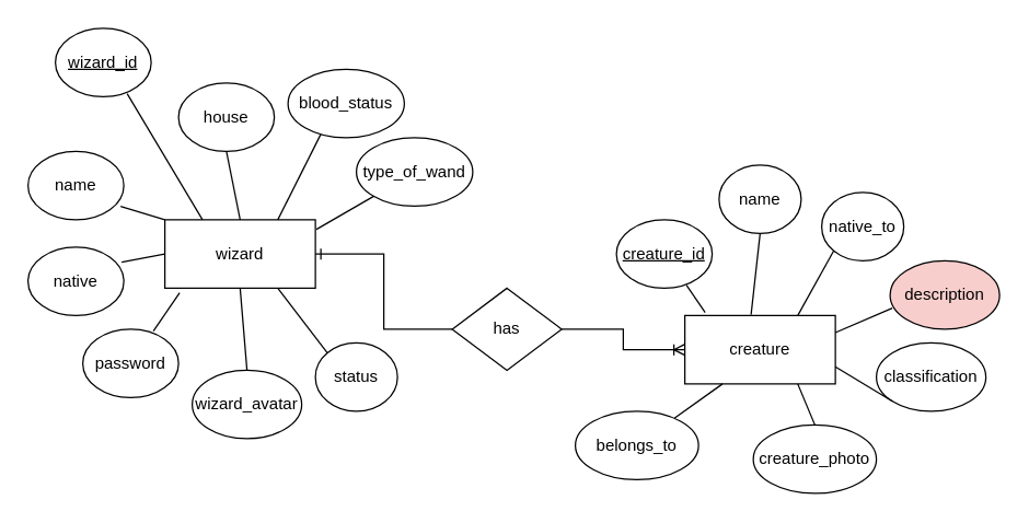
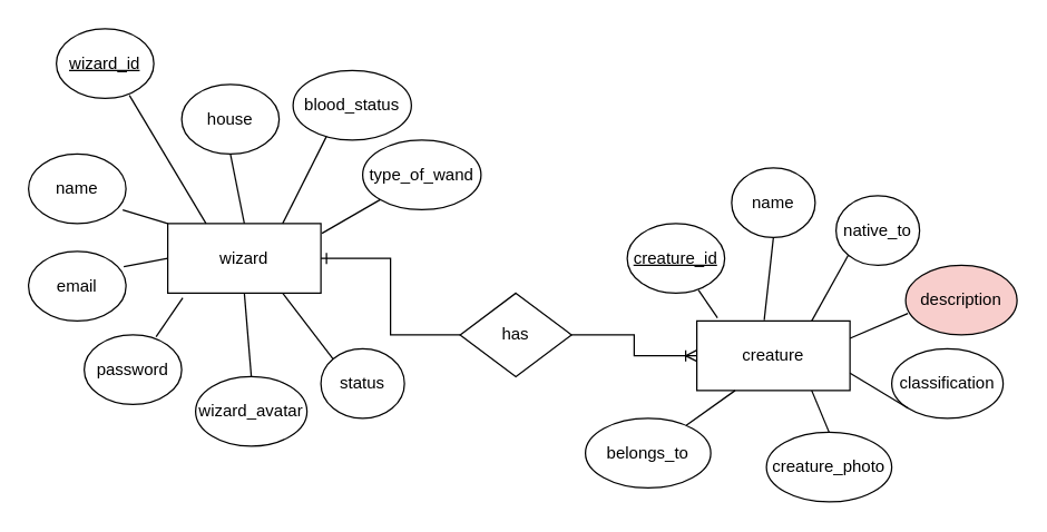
  <mxCell id="0" />
  <mxCell id="1" parent="0" />
  <mxCell id="2" value="wizard" style="whiteSpace=wrap;html=1;" parent="1" vertex="1"><mxGeometry x="120" y="160" width="110" height="50" as="geometry" /></mxCell>
  <mxCell id="3" value="creature" style="whiteSpace=wrap;html=1;" parent="1" vertex="1"><mxGeometry x="500" y="230" width="110" height="50" as="geometry" /></mxCell>
  <mxCell id="4" value="" style="edgeStyle=orthogonalEdgeStyle;rounded=0;orthogonalLoop=1;jettySize=auto;html=1;endArrow=ERoneToMany;endFill=0;" parent="1" source="6" target="3" edge="1"><mxGeometry relative="1" as="geometry" /></mxCell>
  <mxCell id="5" value="" style="edgeStyle=orthogonalEdgeStyle;rounded=0;orthogonalLoop=1;jettySize=auto;html=1;endArrow=ERone;endFill=0;" parent="1" source="6" target="2" edge="1"><mxGeometry relative="1" as="geometry" /></mxCell>
  <mxCell id="6" value="has" style="rhombus;whiteSpace=wrap;html=1;" parent="1" vertex="1"><mxGeometry x="330" y="210" width="80" height="60" as="geometry" /></mxCell>
  <mxCell id="7" value="name" style="ellipse;whiteSpace=wrap;html=1;" parent="1" vertex="1"><mxGeometry x="20" y="110" width="70" height="50" as="geometry" /></mxCell>
  <mxCell id="8" value="&lt;u&gt;wizard_id&lt;/u&gt;" style="ellipse;whiteSpace=wrap;html=1;" parent="1" vertex="1"><mxGeometry x="40" y="20" width="70" height="50" as="geometry" /></mxCell>
- <mxCell id="9" value="native" style="ellipse;whiteSpace=wrap;html=1;" parent="1" vertex="1"><mxGeometry x="20" y="180" width="70" height="50" as="geometry" /></mxCell>
+ <mxCell id="9" value="email" style="ellipse;whiteSpace=wrap;html=1;" parent="1" vertex="1"><mxGeometry x="20" y="180" width="70" height="50" as="geometry" /></mxCell>
  <mxCell id="10" value="password" style="ellipse;whiteSpace=wrap;html=1;" parent="1" vertex="1"><mxGeometry x="60" y="240" width="70" height="50" as="geometry" /></mxCell>
  <mxCell id="11" value="wizard_avatar" style="ellipse;whiteSpace=wrap;html=1;" parent="1" vertex="1"><mxGeometry x="140" y="270" width="80" height="50" as="geometry" /></mxCell>
  <mxCell id="12" value="house" style="ellipse;whiteSpace=wrap;html=1;" parent="1" vertex="1"><mxGeometry x="130" y="60" width="70" height="50" as="geometry" /></mxCell>
  <mxCell id="13" value="type_of_wand" style="ellipse;whiteSpace=wrap;html=1;" parent="1" vertex="1"><mxGeometry x="260" y="100" width="85" height="50" as="geometry" /></mxCell>
  <mxCell id="14" value="blood_status" style="ellipse;whiteSpace=wrap;html=1;" parent="1" vertex="1"><mxGeometry x="210" y="50" width="85" height="50" as="geometry" /></mxCell>
  <mxCell id="15" value="status" style="ellipse;whiteSpace=wrap;html=1;" parent="1" vertex="1"><mxGeometry x="230" y="250" width="60" height="50" as="geometry" /></mxCell>
  <mxCell id="16" value="" style="endArrow=none;html=1;rounded=0;exitX=1.007;exitY=0.14;exitDx=0;exitDy=0;exitPerimeter=0;entryX=0;entryY=1;entryDx=0;entryDy=0;" parent="1" source="2" target="13" edge="1"><mxGeometry width="50" height="50" relative="1" as="geometry"><mxPoint x="380" y="200" as="sourcePoint" /><mxPoint x="430" y="150" as="targetPoint" /></mxGeometry></mxCell>
  <mxCell id="17" value="" style="endArrow=none;html=1;rounded=0;exitX=0.75;exitY=0;exitDx=0;exitDy=0;entryX=0.282;entryY=0.948;entryDx=0;entryDy=0;entryPerimeter=0;" parent="1" source="2" target="14" edge="1"><mxGeometry width="50" height="50" relative="1" as="geometry"><mxPoint x="240.77" y="177" as="sourcePoint" /><mxPoint x="282.626" y="152.782" as="targetPoint" /></mxGeometry></mxCell>
  <mxCell id="18" value="" style="endArrow=none;html=1;rounded=0;exitX=0.5;exitY=0;exitDx=0;exitDy=0;entryX=0.5;entryY=1;entryDx=0;entryDy=0;" parent="1" source="2" target="12" edge="1"><mxGeometry width="50" height="50" relative="1" as="geometry"><mxPoint x="212.5" y="170" as="sourcePoint" /><mxPoint x="243.97" y="107.4" as="targetPoint" /></mxGeometry></mxCell>
  <mxCell id="19" value="" style="endArrow=none;html=1;rounded=0;exitX=0.25;exitY=0;exitDx=0;exitDy=0;entryX=0.749;entryY=0.956;entryDx=0;entryDy=0;entryPerimeter=0;" parent="1" source="2" target="8" edge="1"><mxGeometry width="50" height="50" relative="1" as="geometry"><mxPoint x="185" y="170" as="sourcePoint" /><mxPoint x="175" y="120" as="targetPoint" /></mxGeometry></mxCell>
  <mxCell id="20" value="" style="endArrow=none;html=1;rounded=0;exitX=0;exitY=0;exitDx=0;exitDy=0;entryX=0.966;entryY=0.804;entryDx=0;entryDy=0;entryPerimeter=0;" parent="1" source="2" target="7" edge="1"><mxGeometry width="50" height="50" relative="1" as="geometry"><mxPoint x="157.5" y="170" as="sourcePoint" /><mxPoint x="102.43" y="77.8" as="targetPoint" /></mxGeometry></mxCell>
  <mxCell id="21" value="" style="endArrow=none;html=1;rounded=0;exitX=0;exitY=0.5;exitDx=0;exitDy=0;entryX=0.977;entryY=0.22;entryDx=0;entryDy=0;entryPerimeter=0;" parent="1" source="2" target="9" edge="1"><mxGeometry width="50" height="50" relative="1" as="geometry"><mxPoint x="130" y="170" as="sourcePoint" /><mxPoint x="97.62" y="160.2" as="targetPoint" /></mxGeometry></mxCell>
  <mxCell id="22" value="" style="endArrow=none;html=1;rounded=0;exitX=0.098;exitY=1.068;exitDx=0;exitDy=0;entryX=0.737;entryY=0.028;entryDx=0;entryDy=0;entryPerimeter=0;exitPerimeter=0;" parent="1" source="2" target="10" edge="1"><mxGeometry width="50" height="50" relative="1" as="geometry"><mxPoint x="130" y="195" as="sourcePoint" /><mxPoint x="98.39" y="201" as="targetPoint" /></mxGeometry></mxCell>
  <mxCell id="23" value="" style="endArrow=none;html=1;rounded=0;exitX=0.5;exitY=1;exitDx=0;exitDy=0;entryX=0.5;entryY=0;entryDx=0;entryDy=0;" parent="1" source="2" target="11" edge="1"><mxGeometry width="50" height="50" relative="1" as="geometry"><mxPoint x="140.78" y="223.4" as="sourcePoint" /><mxPoint x="121.59" y="251.4" as="targetPoint" /></mxGeometry></mxCell>
  <mxCell id="24" value="" style="endArrow=none;html=1;rounded=0;exitX=0.75;exitY=1;exitDx=0;exitDy=0;entryX=0;entryY=0;entryDx=0;entryDy=0;" parent="1" source="2" target="15" edge="1"><mxGeometry width="50" height="50" relative="1" as="geometry"><mxPoint x="185" y="220" as="sourcePoint" /><mxPoint x="190" y="280" as="targetPoint" /></mxGeometry></mxCell>
  <mxCell id="25" value="&lt;u&gt;creature_id&lt;/u&gt;" style="ellipse;whiteSpace=wrap;html=1;" parent="1" vertex="1"><mxGeometry x="450" y="160" width="70" height="50" as="geometry" /></mxCell>
  <mxCell id="26" value="name" style="ellipse;whiteSpace=wrap;html=1;" parent="1" vertex="1"><mxGeometry x="525" y="120" width="60" height="50" as="geometry" /></mxCell>
  <mxCell id="27" value="native_to" style="ellipse;whiteSpace=wrap;html=1;" parent="1" vertex="1"><mxGeometry x="600" y="140" width="60" height="50" as="geometry" /></mxCell>
  <mxCell id="28" value="description" style="ellipse;whiteSpace=wrap;html=1;fillColor=#f8cecc;" parent="1" vertex="1"><mxGeometry x="650" y="190" width="80" height="50" as="geometry" /></mxCell>
  <mxCell id="29" value="classification" style="ellipse;whiteSpace=wrap;html=1;" parent="1" vertex="1"><mxGeometry x="640" y="250" width="80" height="50" as="geometry" /></mxCell>
  <mxCell id="30" value="creature_photo" style="ellipse;whiteSpace=wrap;html=1;" parent="1" vertex="1"><mxGeometry x="550" y="310" width="90" height="50" as="geometry" /></mxCell>
  <mxCell id="31" value="belongs_to" style="ellipse;whiteSpace=wrap;html=1;" parent="1" vertex="1"><mxGeometry x="420" y="300" width="90" height="50" as="geometry" /></mxCell>
  <mxCell id="32" value="" style="endArrow=none;html=1;rounded=0;exitX=0.135;exitY=-0.044;exitDx=0;exitDy=0;exitPerimeter=0;entryX=0.731;entryY=0.956;entryDx=0;entryDy=0;entryPerimeter=0;" parent="1" source="3" target="25" edge="1"><mxGeometry width="50" height="50" relative="1" as="geometry"><mxPoint x="240.77" y="177" as="sourcePoint" /><mxPoint x="282.626" y="152.782" as="targetPoint" /></mxGeometry></mxCell>
  <mxCell id="33" value="" style="endArrow=none;html=1;rounded=0;exitX=0.44;exitY=-0.012;exitDx=0;exitDy=0;exitPerimeter=0;entryX=0.5;entryY=1;entryDx=0;entryDy=0;" parent="1" source="3" target="26" edge="1"><mxGeometry width="50" height="50" relative="1" as="geometry"><mxPoint x="524.85" y="237.8" as="sourcePoint" /><mxPoint x="511.17" y="217.8" as="targetPoint" /></mxGeometry></mxCell>
  <mxCell id="34" value="" style="endArrow=none;html=1;rounded=0;exitX=0.75;exitY=0;exitDx=0;exitDy=0;entryX=0;entryY=1;entryDx=0;entryDy=0;" parent="1" source="3" target="27" edge="1"><mxGeometry width="50" height="50" relative="1" as="geometry"><mxPoint x="558.4" y="239.4" as="sourcePoint" /><mxPoint x="565" y="180" as="targetPoint" /></mxGeometry></mxCell>
  <mxCell id="35" value="" style="endArrow=none;html=1;rounded=0;exitX=1;exitY=0.25;exitDx=0;exitDy=0;entryX=0.02;entryY=0.692;entryDx=0;entryDy=0;entryPerimeter=0;" parent="1" source="3" target="28" edge="1"><mxGeometry width="50" height="50" relative="1" as="geometry"><mxPoint x="592.5" y="240" as="sourcePoint" /><mxPoint x="618.787" y="192.678" as="targetPoint" /></mxGeometry></mxCell>
  <mxCell id="36" value="" style="endArrow=none;html=1;rounded=0;exitX=1;exitY=0.75;exitDx=0;exitDy=0;entryX=0;entryY=1;entryDx=0;entryDy=0;" parent="1" source="3" target="29" edge="1"><mxGeometry width="50" height="50" relative="1" as="geometry"><mxPoint x="620" y="252.5" as="sourcePoint" /><mxPoint x="661.6" y="234.6" as="targetPoint" /></mxGeometry></mxCell>
  <mxCell id="37" value="" style="endArrow=none;html=1;rounded=0;exitX=0.75;exitY=1;exitDx=0;exitDy=0;entryX=0.5;entryY=0;entryDx=0;entryDy=0;" parent="1" source="3" target="30" edge="1"><mxGeometry width="50" height="50" relative="1" as="geometry"><mxPoint x="620" y="277.5" as="sourcePoint" /><mxPoint x="661.716" y="302.678" as="targetPoint" /></mxGeometry></mxCell>
  <mxCell id="38" value="" style="endArrow=none;html=1;rounded=0;exitX=0.25;exitY=1;exitDx=0;exitDy=0;" parent="1" source="3" target="31" edge="1"><mxGeometry width="50" height="50" relative="1" as="geometry"><mxPoint x="592.5" y="290" as="sourcePoint" /><mxPoint x="605" y="320" as="targetPoint" /></mxGeometry></mxCell>
